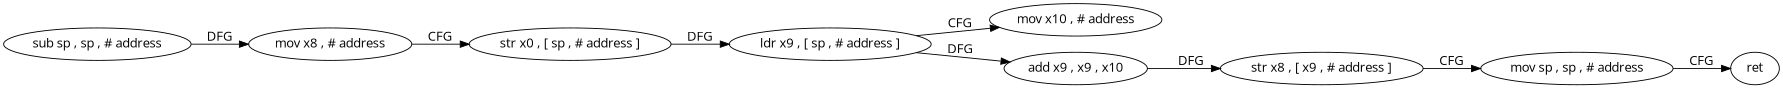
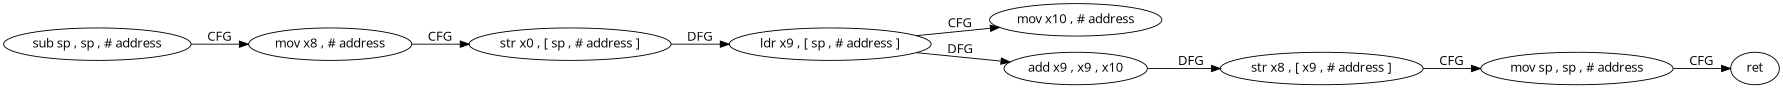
  digraph {
    fontname="Open Sans"
    rankdir=LR
    node [fontname="Open Sans"]
    edge [fontname="Open Sans"]
    n1 [label="sub sp , sp , # address"]
    n2 [label="mov x8 , # address"]
    n3 [label="str x0 , [ sp , # address ]"]
    n4 [label="ldr x9 , [ sp , # address ]"]
    n5 [label="mov x10 , # address"]
    n6 [label="add x9 , x9 , x10"]
    n7 [label="str x8 , [ x9 , # address ]"]
    n8 [label="mov sp , sp , # address"]
    n9 [label=ret]
-   n1 -> n2 [label=DFG]
+   n1 -> n2 [label=CFG]
    n2 -> n3 [label=CFG]
    n3 -> n4 [label=DFG]
    n4 -> n5 [label=CFG]
    n4 -> n6 [label=DFG]
    n6 -> n7 [label=DFG]
    n7 -> n8 [label=CFG]
    n8 -> n9 [label=CFG]
  }
